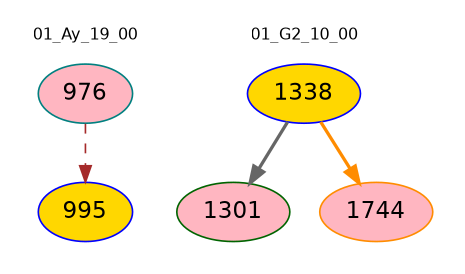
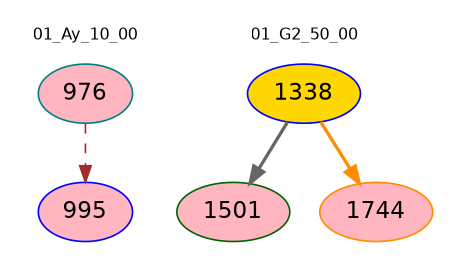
  digraph {
    fontname="DejaVu Sans"
    node [color=blue fillcolor=lightpink fontname="DejaVu Sans" style=filled]
    edge [fontname="DejaVu Sans" style=bold]
    n1 [color=teal label=976]
-   n2 [fillcolor=gold label=995]
+   n2 [label=995]
    n3 [fillcolor=gold label=1338]
-   n4 [color=darkgreen label=1301]
+   n4 [color=darkgreen label=1501]
    n5 [color=darkorange label=1744]
    subgraph cluster_1 {
      color=white
      fontsize=10
-     label="01_Ay_19_00"
+     label="01_Ay_10_00"
      n1
      n2
    }
    subgraph cluster_2 {
      color=white
      fontsize=10
-     label="01_G2_10_00"
+     label="01_G2_50_00"
      n3
      n4
      n5
    }
    n1 -> n2 [color=brown style=dashed]
    n3 -> n4 [color=gray40]
    n3 -> n5 [color=darkorange]
  }
